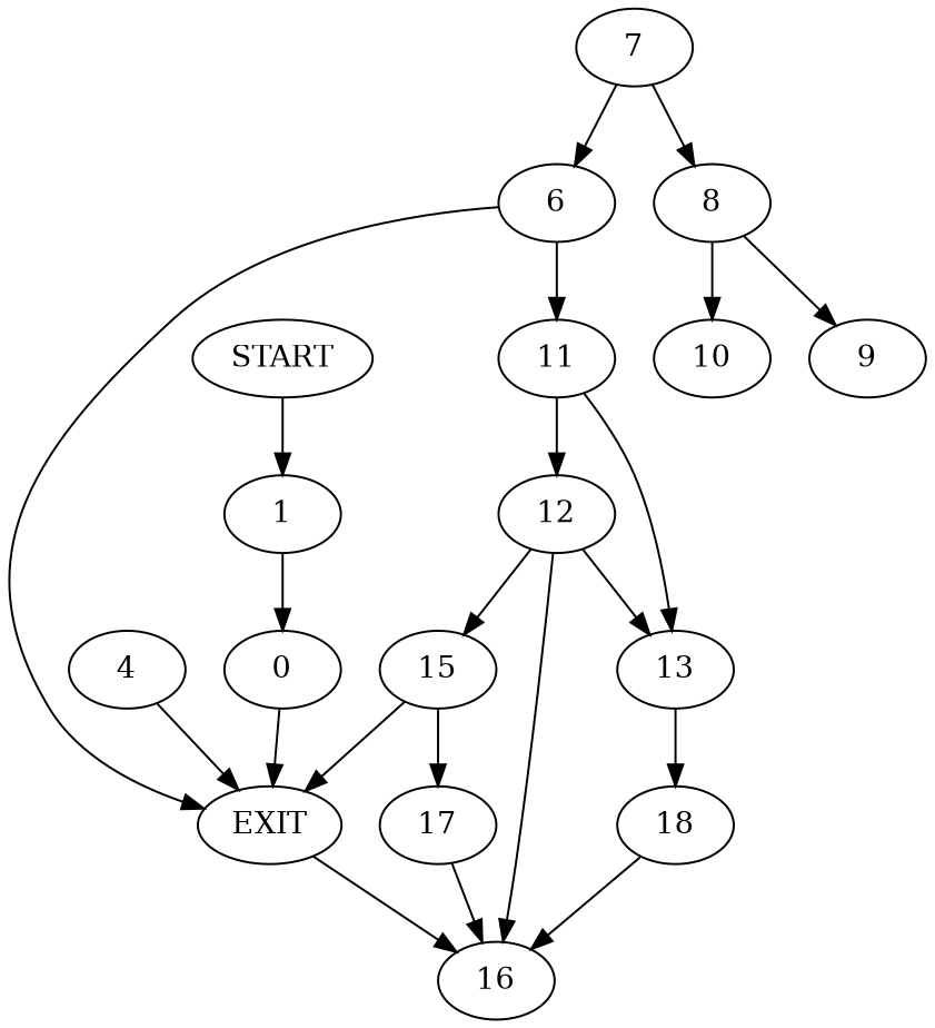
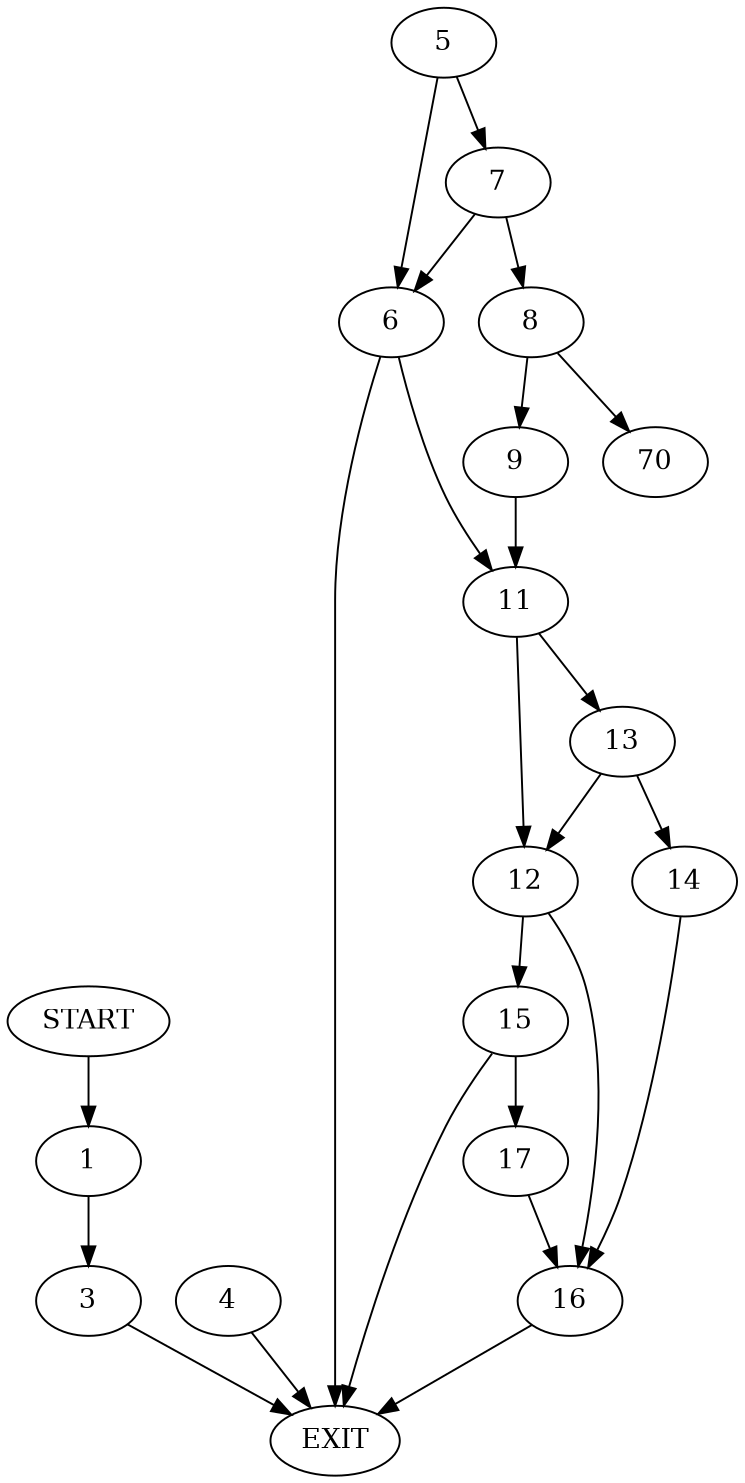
  digraph {
    n1 [label=START]
    1
-   3 [label=0]
+   3
    n4 [label=EXIT]
    4
+   5
    6
    7
    11
    8
    9
-   10
+   10 [label=70]
    12
    13
    15
    16
-   14 [label=18]
+   14
    17
    n1 -> 1
    1 -> 3
    3 -> n4
    4 -> n4
+   5 -> 6
+   5 -> 7
    6 -> n4
    6 -> 11
    7 -> 6
    7 -> 8
    11 -> 12
    11 -> 13
    8 -> 9
    8 -> 10
+   9 -> 11
    12 -> 15
    12 -> 16
-   12 -> 13
+   13 -> 12
    13 -> 14
    15 -> n4
    15 -> 17
-   n4 -> 16
+   16 -> n4
    14 -> 16
    17 -> 16
  }
